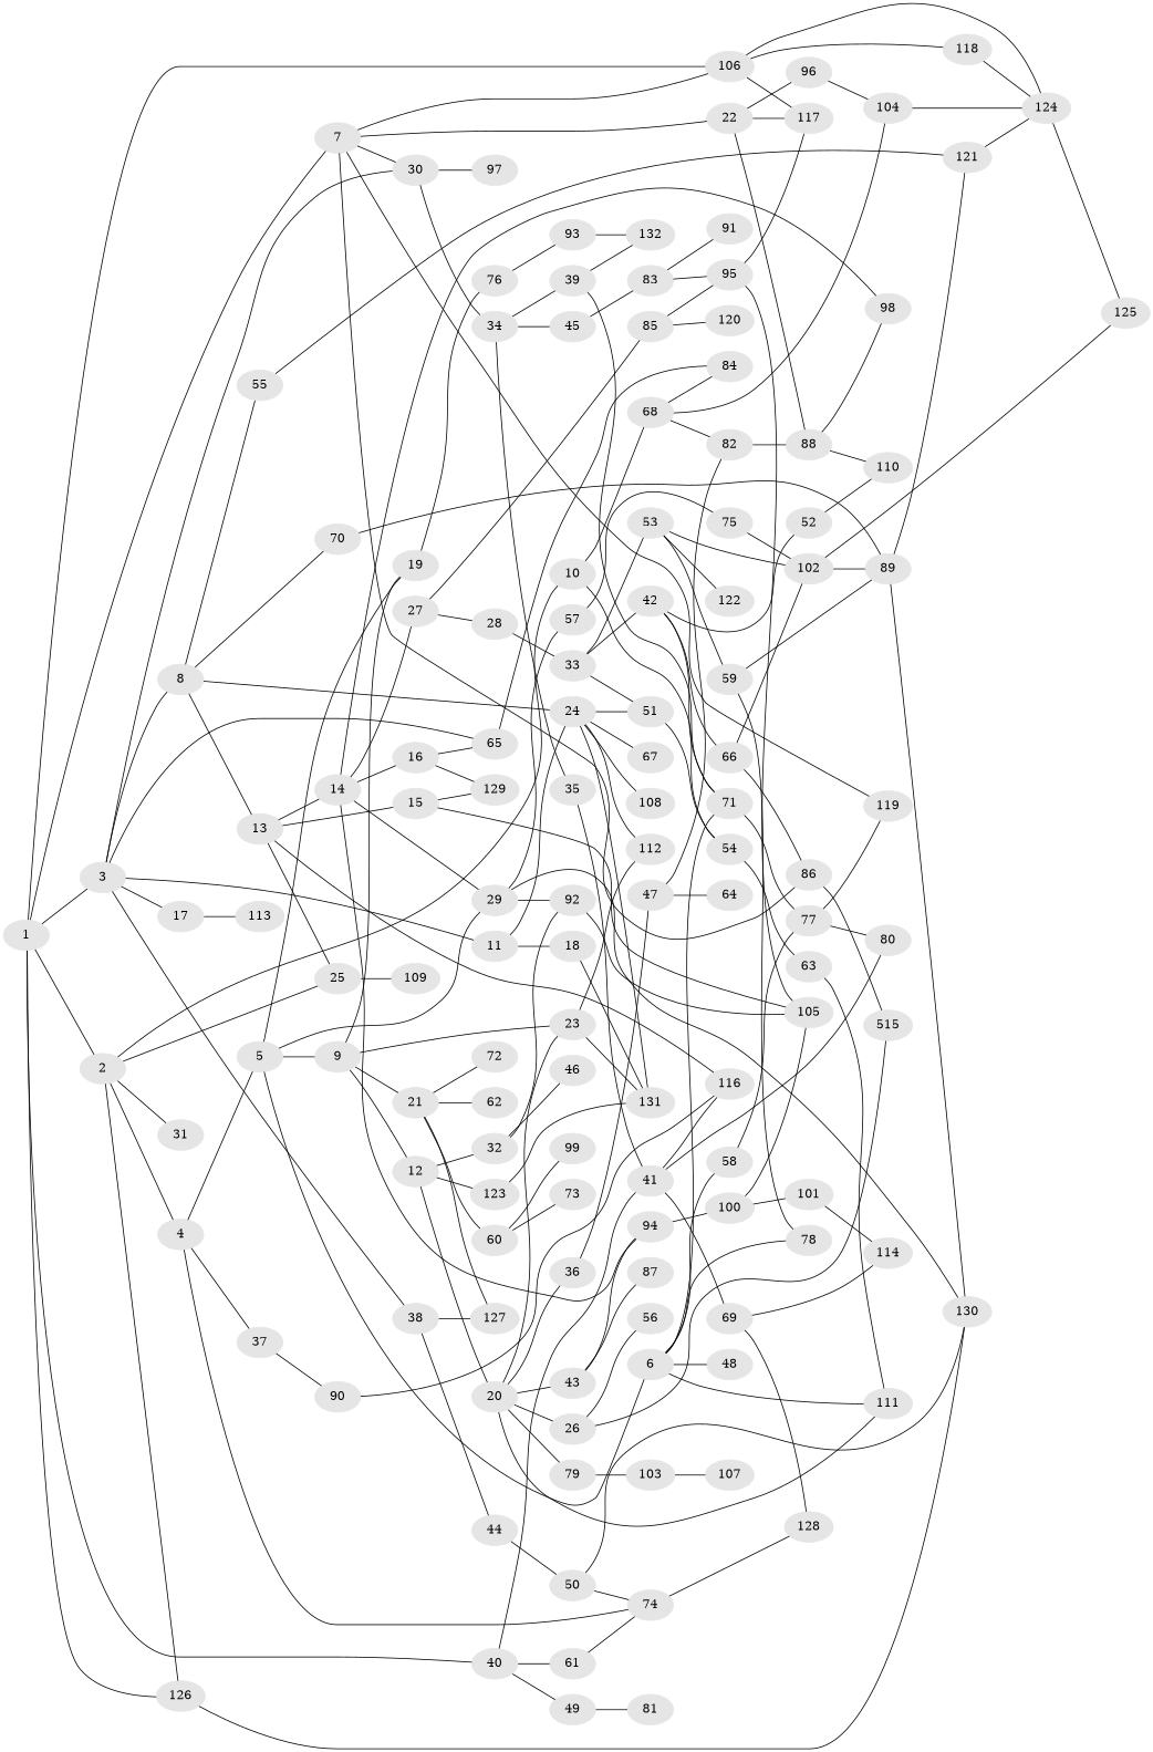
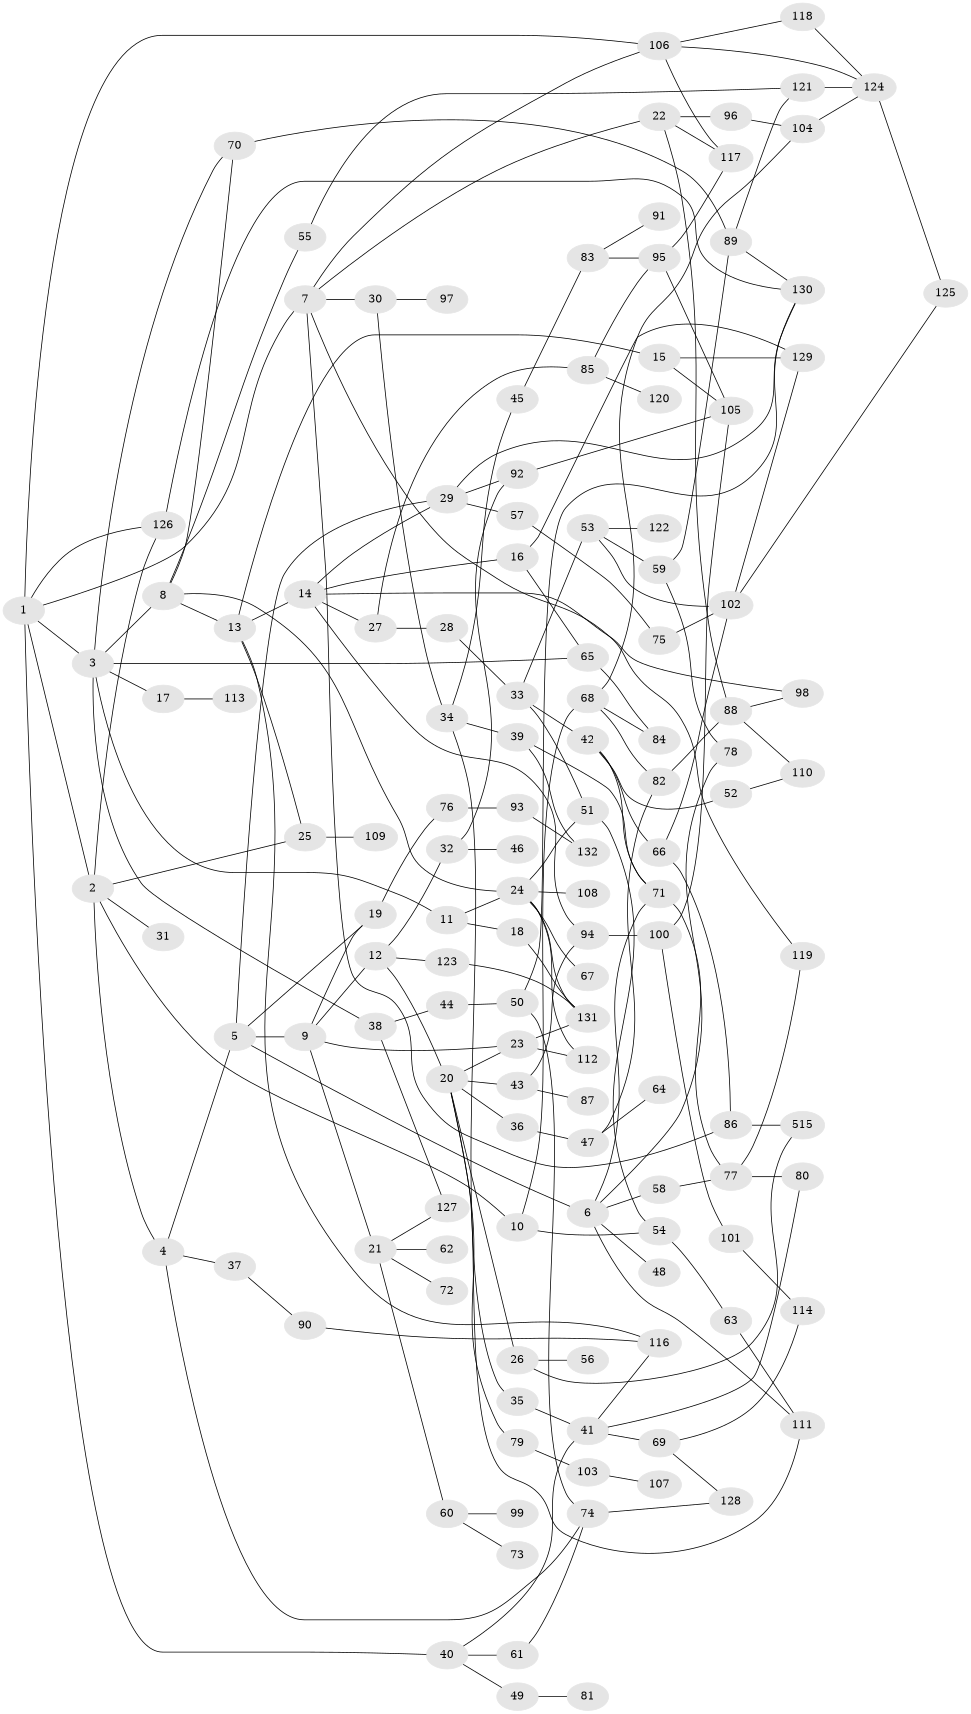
  graph {
    rankdir=LR
    node [color=gray90 style=filled]
    1
    2
    3
    7
    40
    106
    126
    4
    10
    25
    31
    8
    11
    17
    38
    65
    70
    22
    30
    86
    119
    41
    49
    61
    117
    124
    118
    130
    5
    37
    74
    54
    68
    109
    13
    24
    55
    18
    113
    127
    44
    84
    89
    6
    9
    19
    29
    90
    128
    48
    58
    71
    78
    111
    12
    21
    23
    76
    57
    92
    77
    88
    96
    34
    97
    n66 [label=515]
    14
    15
    116
    131
    112
    51
    67
    108
    121
    20
    32
    123
    60
    62
    72
    63
    82
    104
    26
    36
    43
    79
    46
    16
    27
    94
    98
    105
    129
    28
    85
    100
    93
    56
    47
    87
    103
    73
    99
    110
    33
    95
    120
    42
    53
    75
    35
    39
    45
    52
    66
    59
    102
    122
    132
    83
    69
    80
    64
    50
    81
    114
    91
    125
    107
    101
    1 -- 2
    1 -- 3
    1 -- 7
    1 -- 40
    1 -- 106
    1 -- 126
    2 -- 126
    2 -- 4
    2 -- 10
    2 -- 25
    2 -- 31
    3 -- 8
    3 -- 11
    3 -- 17
    3 -- 38
    3 -- 65
-   3 -- 30
+   3 -- 70
    7 -- 106
    7 -- 22
    7 -- 30
    7 -- 86
    7 -- 119
    40 -- 41
    40 -- 49
    40 -- 61
    106 -- 117
    106 -- 124
    106 -- 118
    126 -- 130
    4 -- 5
    4 -- 37
    4 -- 74
    10 -- 54
    10 -- 68
    25 -- 109
    8 -- 70
    8 -- 13
    8 -- 24
    8 -- 55
    11 -- 24
    11 -- 18
    17 -- 113
    38 -- 127
    38 -- 44
    65 -- 84
    70 -- 89
    22 -- 117
    22 -- 88
    22 -- 96
    30 -- 34
    30 -- 97
    86 -- n66
    41 -- 116
    41 -- 69
    41 -- 80
    49 -- 81
    61 -- 74
    124 -- 125
    118 -- 124
    5 -- 6
    5 -- 9
    5 -- 19
    5 -- 29
    37 -- 90
    74 -- 128
    54 -- 63
    68 -- 84
    68 -- 82
    68 -- 104
    13 -- 25
    13 -- 14
    13 -- 15
    13 -- 116
    24 -- 131
    24 -- 112
    24 -- 51
    24 -- 67
    24 -- 108
    55 -- 121
    18 -- 131
    44 -- 50
    89 -- 130
    89 -- 121
    6 -- 48
    6 -- 58
    6 -- 71
    6 -- 78
    6 -- 111
    9 -- 19
    9 -- 12
    9 -- 21
    9 -- 23
    19 -- 76
    29 -- 130
    29 -- 57
    29 -- 92
    90 -- 116
    58 -- 77
    71 -- 77
    12 -- 20
    12 -- 32
    12 -- 123
    21 -- 127
    21 -- 60
    21 -- 62
    21 -- 72
    23 -- 131
    23 -- 112
    76 -- 93
    57 -- 75
    92 -- 105
    77 -- 119
    77 -- 80
    88 -- 98
    88 -- 110
    96 -- 104
    34 -- 35
    34 -- 39
    34 -- 45
    14 -- 29
    14 -- 16
    14 -- 27
    14 -- 94
    14 -- 98
    15 -- 105
    15 -- 129
    51 -- 54
    121 -- 124
    20 -- 111
    20 -- 23
    20 -- 26
    20 -- 36
    20 -- 43
    20 -- 79
    32 -- 92
    32 -- 46
    123 -- 131
    60 -- 73
    60 -- 99
    63 -- 111
    82 -- 88
    104 -- 124
    26 -- n66
    26 -- 56
    36 -- 47
    43 -- 94
    43 -- 87
    79 -- 103
    16 -- 65
    16 -- 129
    27 -- 28
    27 -- 85
    94 -- 100
    28 -- 33
    85 -- 95
    85 -- 120
    100 -- 105
    100 -- 101
    93 -- 132
    47 -- 82
    47 -- 64
    103 -- 107
    33 -- 51
    33 -- 42
    33 -- 53
    95 -- 117
    95 -- 105
    42 -- 71
    42 -- 52
    42 -- 66
    53 -- 59
    53 -- 102
    53 -- 122
    75 -- 102
    35 -- 41
    39 -- 71
    39 -- 132
    45 -- 83
    52 -- 110
    66 -- 86
    66 -- 102
    59 -- 89
    59 -- 78
-   102 -- 89
+   102 -- 129
    102 -- 125
    83 -- 95
    83 -- 91
    69 -- 128
    69 -- 114
    50 -- 130
    50 -- 74
    101 -- 114
  }
